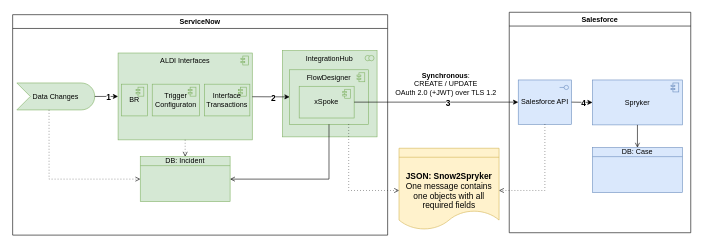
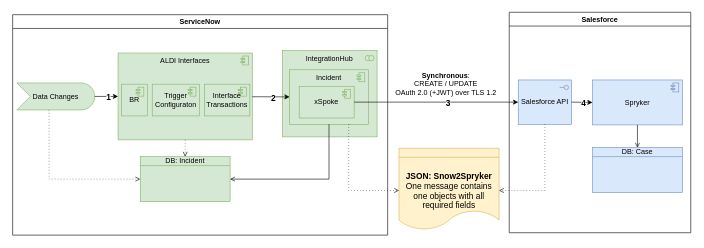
  <mxCell id="0" />
  <mxCell id="1" parent="0" />
  <mxCell id="2" value="Salesforce" style="swimlane;" parent="1" vertex="1"><mxGeometry x="849" y="20" width="303" height="368" as="geometry" /></mxCell>
  <mxCell id="3" value="Spryker" style="html=1;outlineConnect=0;whiteSpace=wrap;fillColor=#dae8fc;shape=mxgraph.archimate3.application;appType=comp;archiType=square;strokeColor=#6c8ebf;" parent="2" vertex="1"><mxGeometry x="139" y="113" width="150" height="75" as="geometry" /></mxCell>
  <mxCell id="4" value="Salesforce API" style="html=1;outlineConnect=0;whiteSpace=wrap;fillColor=#dae8fc;shape=mxgraph.archimate3.application;appType=interface;archiType=square;strokeColor=#6c8ebf;" parent="2" vertex="1"><mxGeometry x="15" y="113" width="89" height="74" as="geometry" /></mxCell>
  <mxCell id="5" value="" style="edgeStyle=none;rounded=0;orthogonalLoop=1;jettySize=auto;html=1;entryX=0;entryY=0.5;entryDx=0;entryDy=0;entryPerimeter=0;exitX=1;exitY=0.5;exitDx=0;exitDy=0;exitPerimeter=0;fillColor=#00b9f2;" parent="2" source="4" target="3" edge="1"><mxGeometry relative="1" as="geometry"><mxPoint x="-21" y="196" as="sourcePoint" /><mxPoint x="108" y="453.5" as="targetPoint" /></mxGeometry></mxCell>
  <mxCell id="6" value="&lt;font style=&quot;font-size: 14px&quot;&gt;&lt;b&gt;4&lt;/b&gt;&lt;/font&gt;" style="edgeLabel;html=1;align=center;verticalAlign=middle;resizable=0;points=[];fillColor=#00b9f2;" parent="5" vertex="1" connectable="0"><mxGeometry x="0.139" relative="1" as="geometry"><mxPoint y="1" as="offset" /></mxGeometry></mxCell>
  <mxCell id="7" value="DB: Case" style="html=1;outlineConnect=0;whiteSpace=wrap;fillColor=#dae8fc;shape=mxgraph.archimate3.businessObject;overflow=fill;strokeColor=#6c8ebf;" parent="2" vertex="1"><mxGeometry x="139" y="226" width="150" height="75" as="geometry" /></mxCell>
  <mxCell id="8" value="" style="edgeStyle=orthogonalEdgeStyle;html=1;endArrow=open;elbow=vertical;endFill=0;dashed=0;dashPattern=1 4;rounded=0;exitX=0.5;exitY=1;exitDx=0;exitDy=0;exitPerimeter=0;fillColor=#00b9f2;" parent="2" source="3" target="7" edge="1"><mxGeometry width="160" relative="1" as="geometry"><mxPoint x="-308" y="254" as="sourcePoint" /><mxPoint x="-428" y="299" as="targetPoint" /></mxGeometry></mxCell>
  <mxCell id="9" value="ServiceNow" style="swimlane;" parent="1" vertex="1"><mxGeometry x="20" y="24" width="626" height="368" as="geometry" /></mxCell>
  <mxCell id="10" value="IntegrationHub" style="html=1;outlineConnect=0;whiteSpace=wrap;fillColor=#d5e8d4;shape=mxgraph.archimate3.application;appType=collab;archiType=square;verticalAlign=top;strokeColor=#82b366;" parent="9" vertex="1"><mxGeometry x="450.33" y="60" width="158" height="144" as="geometry" /></mxCell>
- <mxCell id="11" value="FlowDesigner" style="html=1;outlineConnect=0;whiteSpace=wrap;fillColor=#d5e8d4;shape=mxgraph.archimate3.application;appType=comp;archiType=square;verticalAlign=top;strokeColor=#82b366;" parent="9" vertex="1"><mxGeometry x="462.33" y="92" width="131.5" height="91" as="geometry" /></mxCell>
+ <mxCell id="11" value="Incident" style="html=1;outlineConnect=0;whiteSpace=wrap;fillColor=#d5e8d4;shape=mxgraph.archimate3.application;appType=comp;archiType=square;verticalAlign=top;strokeColor=#82b366;" parent="9" vertex="1"><mxGeometry x="462.33" y="92" width="131.5" height="91" as="geometry" /></mxCell>
  <mxCell id="12" value="xSpoke" style="html=1;outlineConnect=0;whiteSpace=wrap;fillColor=#d5e8d4;shape=mxgraph.archimate3.application;appType=comp;archiType=square;verticalAlign=middle;strokeColor=#82b366;" parent="9" vertex="1"><mxGeometry x="478.33" y="119.5" width="91.75" height="53" as="geometry" /></mxCell>
  <mxCell id="13" value="DB: Incident" style="html=1;outlineConnect=0;whiteSpace=wrap;fillColor=#d5e8d4;shape=mxgraph.archimate3.businessObject;overflow=fill;strokeColor=#82b366;" parent="9" vertex="1"><mxGeometry x="213" y="237" width="150" height="75" as="geometry" /></mxCell>
  <mxCell id="14" value="" style="edgeStyle=orthogonalEdgeStyle;html=1;endArrow=open;elbow=vertical;endFill=0;dashed=0;dashPattern=1 4;rounded=0;exitX=0.5;exitY=1;exitDx=0;exitDy=0;exitPerimeter=0;entryX=1;entryY=0.5;entryDx=0;entryDy=0;entryPerimeter=0;fillColor=#80b6a1;" parent="9" source="11" target="13" edge="1"><mxGeometry width="160" relative="1" as="geometry"><mxPoint x="729" y="554.5" as="sourcePoint" /><mxPoint x="889" y="554.5" as="targetPoint" /></mxGeometry></mxCell>
  <mxCell id="15" value="Data Changes" style="html=1;outlineConnect=0;whiteSpace=wrap;fillColor=#d5e8d4;shape=mxgraph.archimate3.event;strokeColor=#82b366;" parent="9" vertex="1"><mxGeometry x="7" y="114" width="130" height="45" as="geometry" /></mxCell>
  <mxCell id="16" value="" style="edgeStyle=none;rounded=0;orthogonalLoop=1;jettySize=auto;html=1;fillColor=#80b6a1;entryX=0;entryY=0.5;entryDx=0;entryDy=0;entryPerimeter=0;exitX=1;exitY=0.5;exitDx=0;exitDy=0;exitPerimeter=0;" parent="9" source="15" target="19" edge="1"><mxGeometry relative="1" as="geometry"><mxPoint x="154" y="135.511" as="sourcePoint" /><mxPoint x="226" y="-80" as="targetPoint" /></mxGeometry></mxCell>
  <mxCell id="17" value="&lt;font style=&quot;font-size: 14px&quot;&gt;&lt;b&gt;1&lt;/b&gt;&lt;/font&gt;" style="edgeLabel;html=1;align=center;verticalAlign=middle;resizable=0;points=[];fillColor=#80b6a1;" parent="16" vertex="1" connectable="0"><mxGeometry x="0.139" relative="1" as="geometry"><mxPoint y="1" as="offset" /></mxGeometry></mxCell>
  <mxCell id="18" value="" style="edgeStyle=orthogonalEdgeStyle;html=1;endArrow=open;elbow=vertical;endFill=0;dashed=1;dashPattern=1 4;rounded=0;exitX=0;exitY=0;exitDx=53.75;exitDy=45;exitPerimeter=0;entryX=0;entryY=0.5;entryDx=0;entryDy=0;entryPerimeter=0;fillColor=#80b6a1;" parent="9" source="15" target="13" edge="1"><mxGeometry width="160" relative="1" as="geometry"><mxPoint x="732" y="551.5" as="sourcePoint" /><mxPoint x="892" y="551.5" as="targetPoint" /></mxGeometry></mxCell>
  <mxCell id="19" value="ALDI Interfaces" style="html=1;outlineConnect=0;whiteSpace=wrap;fillColor=#d5e8d4;shape=mxgraph.archimate3.application;appType=comp;archiType=square;verticalAlign=top;strokeColor=#82b366;" parent="9" vertex="1"><mxGeometry x="176" y="64" width="224" height="145" as="geometry" /></mxCell>
  <mxCell id="20" value="BR" style="html=1;outlineConnect=0;whiteSpace=wrap;fillColor=#d5e8d4;shape=mxgraph.archimate3.application;appType=comp;archiType=square;verticalAlign=middle;strokeColor=#82b366;" parent="9" vertex="1"><mxGeometry x="182" y="116" width="43" height="53" as="geometry" /></mxCell>
  <mxCell id="21" value="Trigger Configuraton" style="html=1;outlineConnect=0;whiteSpace=wrap;fillColor=#d5e8d4;shape=mxgraph.archimate3.application;appType=comp;archiType=square;verticalAlign=middle;strokeColor=#82b366;" parent="9" vertex="1"><mxGeometry x="233" y="116" width="79" height="53" as="geometry" /></mxCell>
  <mxCell id="22" value="Interface Transactions" style="html=1;outlineConnect=0;whiteSpace=wrap;fillColor=#d5e8d4;shape=mxgraph.archimate3.application;appType=comp;archiType=square;verticalAlign=middle;strokeColor=#82b366;" parent="9" vertex="1"><mxGeometry x="320" y="116" width="76" height="53" as="geometry" /></mxCell>
  <mxCell id="23" value="" style="edgeStyle=none;rounded=0;orthogonalLoop=1;jettySize=auto;html=1;fillColor=#80b6a1;" parent="9" source="19" target="11" edge="1"><mxGeometry relative="1" as="geometry"><mxPoint x="148" y="142" as="sourcePoint" /><mxPoint x="186" y="142.5" as="targetPoint" /></mxGeometry></mxCell>
  <mxCell id="24" value="&lt;div&gt;&lt;font style=&quot;font-size: 14px&quot;&gt;&lt;b&gt;2&lt;/b&gt;&lt;/font&gt;&lt;/div&gt;" style="edgeLabel;html=1;align=center;verticalAlign=middle;resizable=0;points=[];fillColor=#80b6a1;" parent="23" vertex="1" connectable="0"><mxGeometry x="0.139" relative="1" as="geometry"><mxPoint y="1" as="offset" /></mxGeometry></mxCell>
  <mxCell id="25" value="" style="edgeStyle=orthogonalEdgeStyle;html=1;endArrow=open;elbow=vertical;endFill=0;dashed=1;dashPattern=1 4;rounded=0;fillColor=#80b6a1;" parent="9" source="19" target="13" edge="1"><mxGeometry width="160" relative="1" as="geometry"><mxPoint x="538.08" y="193" as="sourcePoint" /><mxPoint x="291" y="276.5" as="targetPoint" /></mxGeometry></mxCell>
  <mxCell id="26" value="" style="edgeStyle=none;rounded=0;orthogonalLoop=1;jettySize=auto;html=1;exitX=1;exitY=0.5;exitDx=0;exitDy=0;exitPerimeter=0;entryX=0;entryY=0.5;entryDx=0;entryDy=0;entryPerimeter=0;" parent="1" source="12" target="4" edge="1"><mxGeometry relative="1" as="geometry"><mxPoint x="445" y="366.5" as="sourcePoint" /><mxPoint x="736" y="140" as="targetPoint" /></mxGeometry></mxCell>
  <mxCell id="27" value="&lt;font style=&quot;font-size: 14px&quot;&gt;&lt;b&gt;3&lt;/b&gt;&lt;/font&gt;" style="edgeLabel;html=1;align=center;verticalAlign=middle;resizable=0;points=[];" parent="26" vertex="1" connectable="0"><mxGeometry x="0.139" relative="1" as="geometry"><mxPoint y="1" as="offset" /></mxGeometry></mxCell>
  <mxCell id="28" value="&lt;div&gt;&lt;b&gt;JSON: Snow2Spryker&lt;/b&gt;&lt;/div&gt;&lt;div&gt;One message contains one objects with all required fields&lt;br&gt;&lt;/div&gt;" style="html=1;outlineConnect=0;whiteSpace=wrap;fillColor=#fff2cc;shape=mxgraph.archimate3.representation;fontSize=14;align=center;strokeColor=#d6b656;" parent="1" vertex="1"><mxGeometry x="665" y="247" width="167" height="141" as="geometry" /></mxCell>
  <mxCell id="29" value="" style="edgeStyle=orthogonalEdgeStyle;html=1;endArrow=open;elbow=vertical;endFill=0;dashed=1;dashPattern=1 4;rounded=0;exitX=0.75;exitY=1;exitDx=0;exitDy=0;exitPerimeter=0;fillColor=#80b6a1;entryX=0;entryY=0.5;entryDx=0;entryDy=0;entryPerimeter=0;" parent="1" source="11" target="28" edge="1"><mxGeometry width="160" relative="1" as="geometry"><mxPoint x="448" y="258" as="sourcePoint" /><mxPoint x="631" y="285" as="targetPoint" /><Array as="points"><mxPoint x="581" y="318" /></Array></mxGeometry></mxCell>
  <mxCell id="30" value="" style="edgeStyle=orthogonalEdgeStyle;html=1;endArrow=open;elbow=vertical;endFill=0;dashed=1;dashPattern=1 4;rounded=0;exitX=0.5;exitY=1;exitDx=0;exitDy=0;exitPerimeter=0;entryX=1;entryY=0.5;entryDx=0;entryDy=0;entryPerimeter=0;fillColor=#80b6a1;" parent="1" source="4" target="28" edge="1"><mxGeometry width="160" relative="1" as="geometry"><mxPoint x="757.5" y="249.5" as="sourcePoint" /><mxPoint x="855" y="283" as="targetPoint" /></mxGeometry></mxCell>
  <mxCell id="31" value="&lt;div&gt;&lt;b&gt;Synchronous&lt;/b&gt;: &lt;br&gt;&lt;/div&gt;&lt;div&gt;CREATE / UPDATE&lt;/div&gt;&lt;div&gt;OAuth 2.0 (+JWT) over TLS 1.2&lt;/div&gt;" style="text;html=1;align=center;verticalAlign=middle;resizable=0;points=[];autosize=1;strokeColor=none;fillColor=none;" parent="1" vertex="1"><mxGeometry x="653" y="117" width="179" height="46" as="geometry" /></mxCell>
